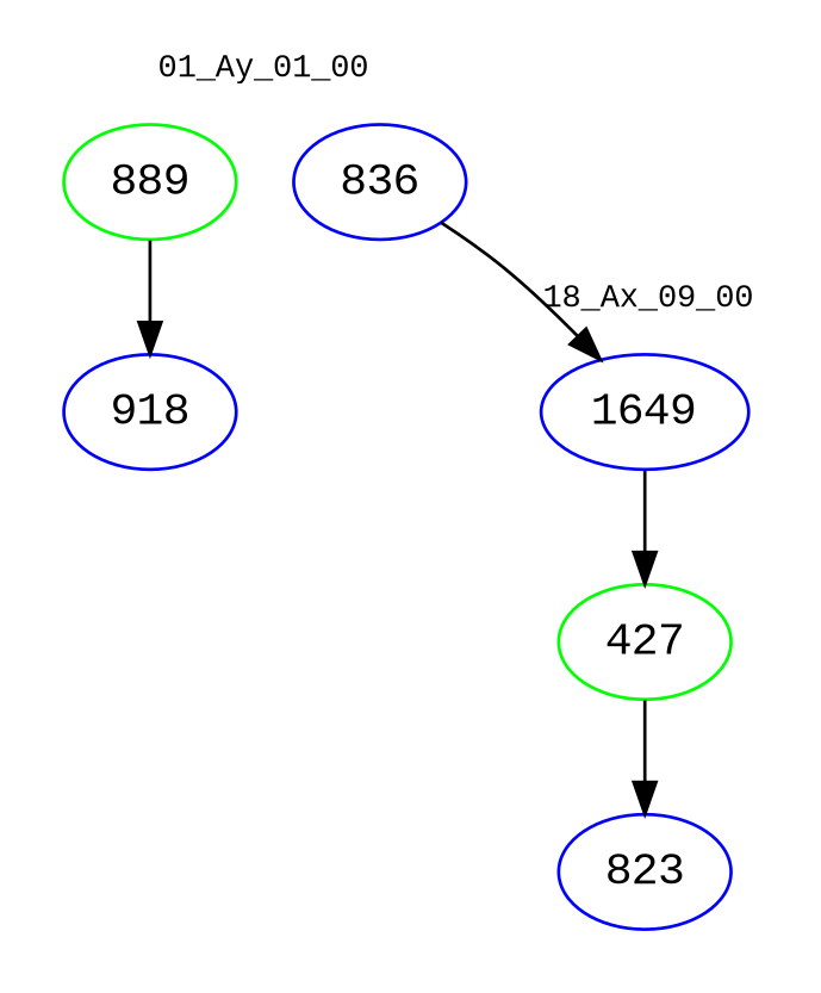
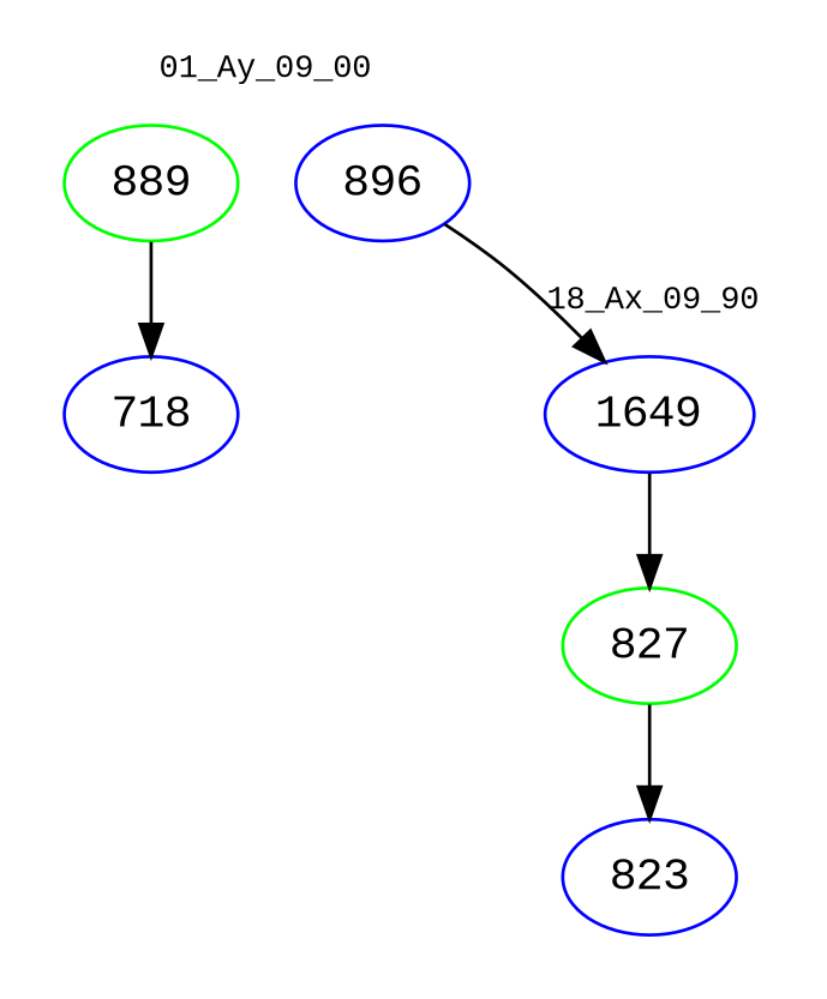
  digraph {
    fontname="Liberation Mono"
    node [color=blue fontname="Liberation Mono"]
    edge [color=black fontname="Liberation Mono"]
    n1 [label=1649]
-   n2 [color=green label=427]
+   n2 [color=green label=827]
    n3 [label=823]
-   n4 [label=836]
+   n4 [label=896]
    n5 [color=green label=889]
-   n6 [label=918]
+   n6 [label=718]
    subgraph cluster_1 {
      color=white
      fontsize=10
-     label="18_Ax_09_00"
+     label="18_Ax_09_90"
      n1
      n2
      n3
    }
    subgraph cluster_2 {
      color=white
      fontsize=10
-     label="01_Ay_01_00"
+     label="01_Ay_09_00"
      n4
      n5
      n6
    }
    n1 -> n2
    n2 -> n3
    n4 -> n1
    n5 -> n6
  }
